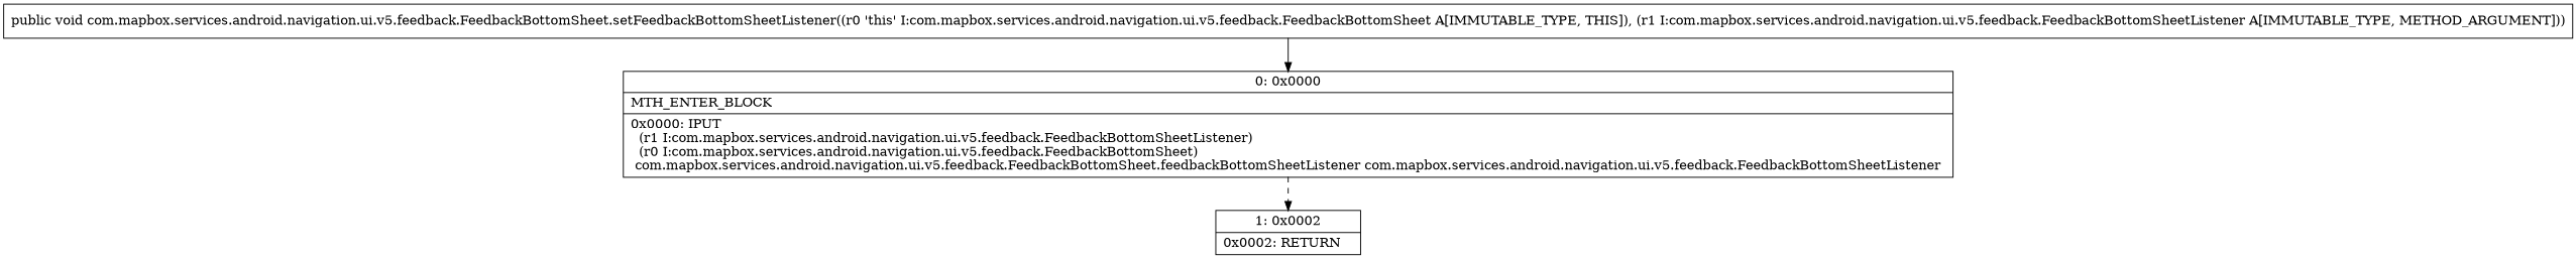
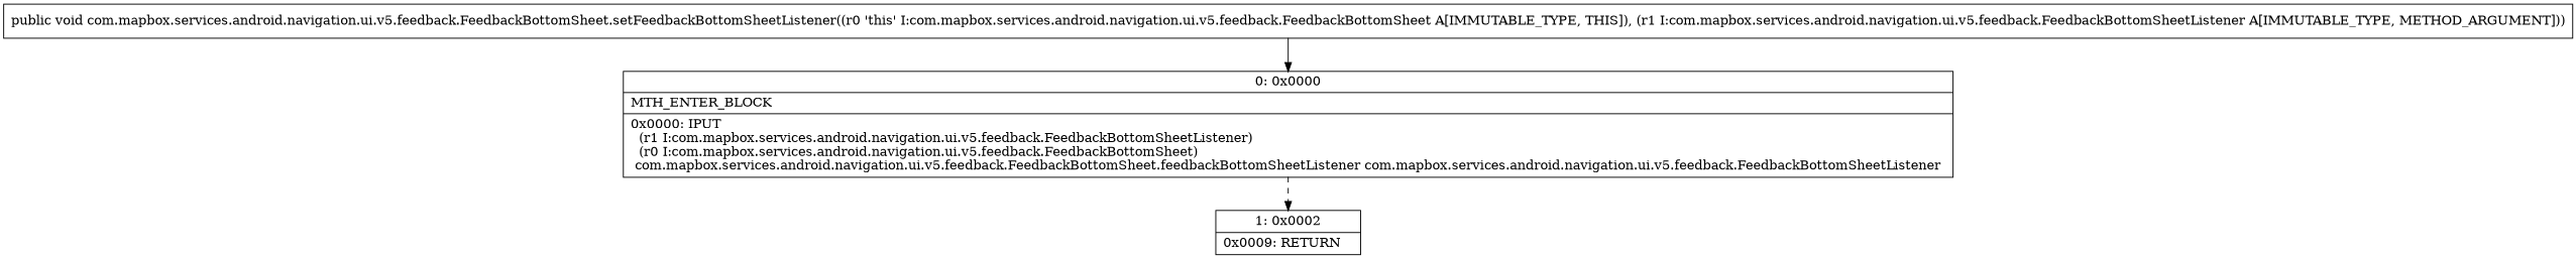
  digraph {
    node [shape=record]
    n1 [label="{0\:\ 0x0000|MTH_ENTER_BLOCK\l|0x0000: IPUT  \l  (r1 I:com.mapbox.services.android.navigation.ui.v5.feedback.FeedbackBottomSheetListener)\l  (r0 I:com.mapbox.services.android.navigation.ui.v5.feedback.FeedbackBottomSheet)\l com.mapbox.services.android.navigation.ui.v5.feedback.FeedbackBottomSheet.feedbackBottomSheetListener com.mapbox.services.android.navigation.ui.v5.feedback.FeedbackBottomSheetListener \l}"]
-   n2 [label="{1\:\ 0x0002|0x0002: RETURN   \l}"]
+   n2 [label="{1\:\ 0x0002|0x0009: RETURN   \l}"]
    n3 [label="{public void com.mapbox.services.android.navigation.ui.v5.feedback.FeedbackBottomSheet.setFeedbackBottomSheetListener((r0 'this' I:com.mapbox.services.android.navigation.ui.v5.feedback.FeedbackBottomSheet A[IMMUTABLE_TYPE, THIS]), (r1 I:com.mapbox.services.android.navigation.ui.v5.feedback.FeedbackBottomSheetListener A[IMMUTABLE_TYPE, METHOD_ARGUMENT])) }"]
    n1 -> n2 [style=dashed]
    n3 -> n1 [style=solid]
  }
